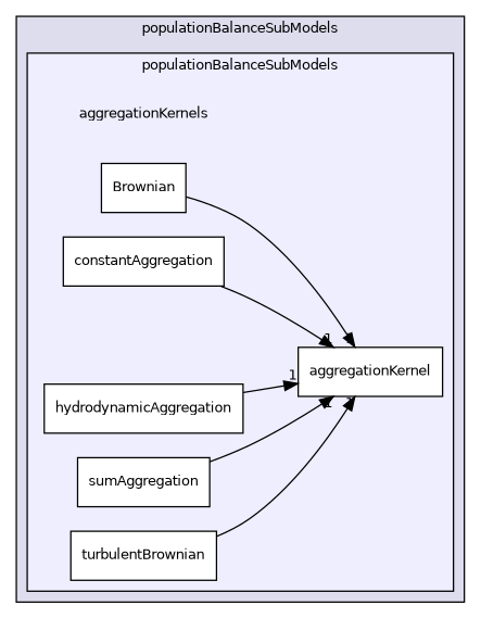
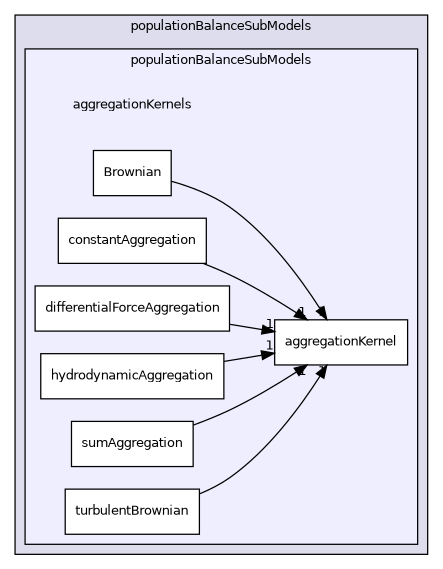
  digraph {
    compound=true
    rankdir=LR
    node [fontname=Helvetica fontsize=10 shape=box color=black fillcolor=white style=filled]
    edge [headlabel=1 labeldistance=1.5 labelfontname=Helvetica labelfontsize=10]
    n1 [label=aggregationKernels shape=plaintext color="" fillcolor="" style=""]
    n2 [label=aggregationKernel]
    n3 [label=Brownian]
    n4 [label=constantAggregation]
+   n5 [label=differentialForceAggregation]
    n6 [label=hydrodynamicAggregation]
    n7 [label=sumAggregation]
    n8 [label=turbulentBrownian]
    subgraph cluster_1 {
      bgcolor="#ddddee"
      fontname=Helvetica
      fontsize=10
      label=populationBalanceSubModels
      pencolor=black
      subgraph cluster_2 {
        bgcolor="#eeeeff"
        fontname=Helvetica
        fontsize=10
        pencolor=black
        n1
        n2
        n3
        n4
+       n5
        n6
        n7
        n8
      }
    }
    n3 -> n2
    n4 -> n2
+   n5 -> n2
    n6 -> n2
    n7 -> n2
    n8 -> n2
  }
